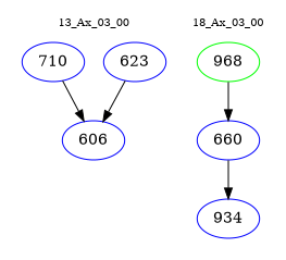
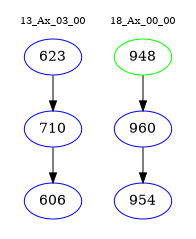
  digraph {
    node [color=blue]
    edge [color=black]
    n1 [label=623]
    n2 [label=710]
    n3 [label=606]
-   n4 [color=green label=968]
-   n5 [label=660]
-   n6 [label=934]
+   n4 [color=green label=948]
+   n5 [label=960]
+   n6 [label=954]
    subgraph cluster_1 {
      color=white
      fontsize=10
      label="13_Ax_03_00"
      n1
      n2
      n3
    }
    subgraph cluster_2 {
      color=white
      fontsize=10
-     label="18_Ax_03_00"
+     label="18_Ax_00_00"
      n4
      n5
      n6
    }
-   n1 -> n3
+   n1 -> n2
    n2 -> n3
    n4 -> n5
    n5 -> n6
  }
